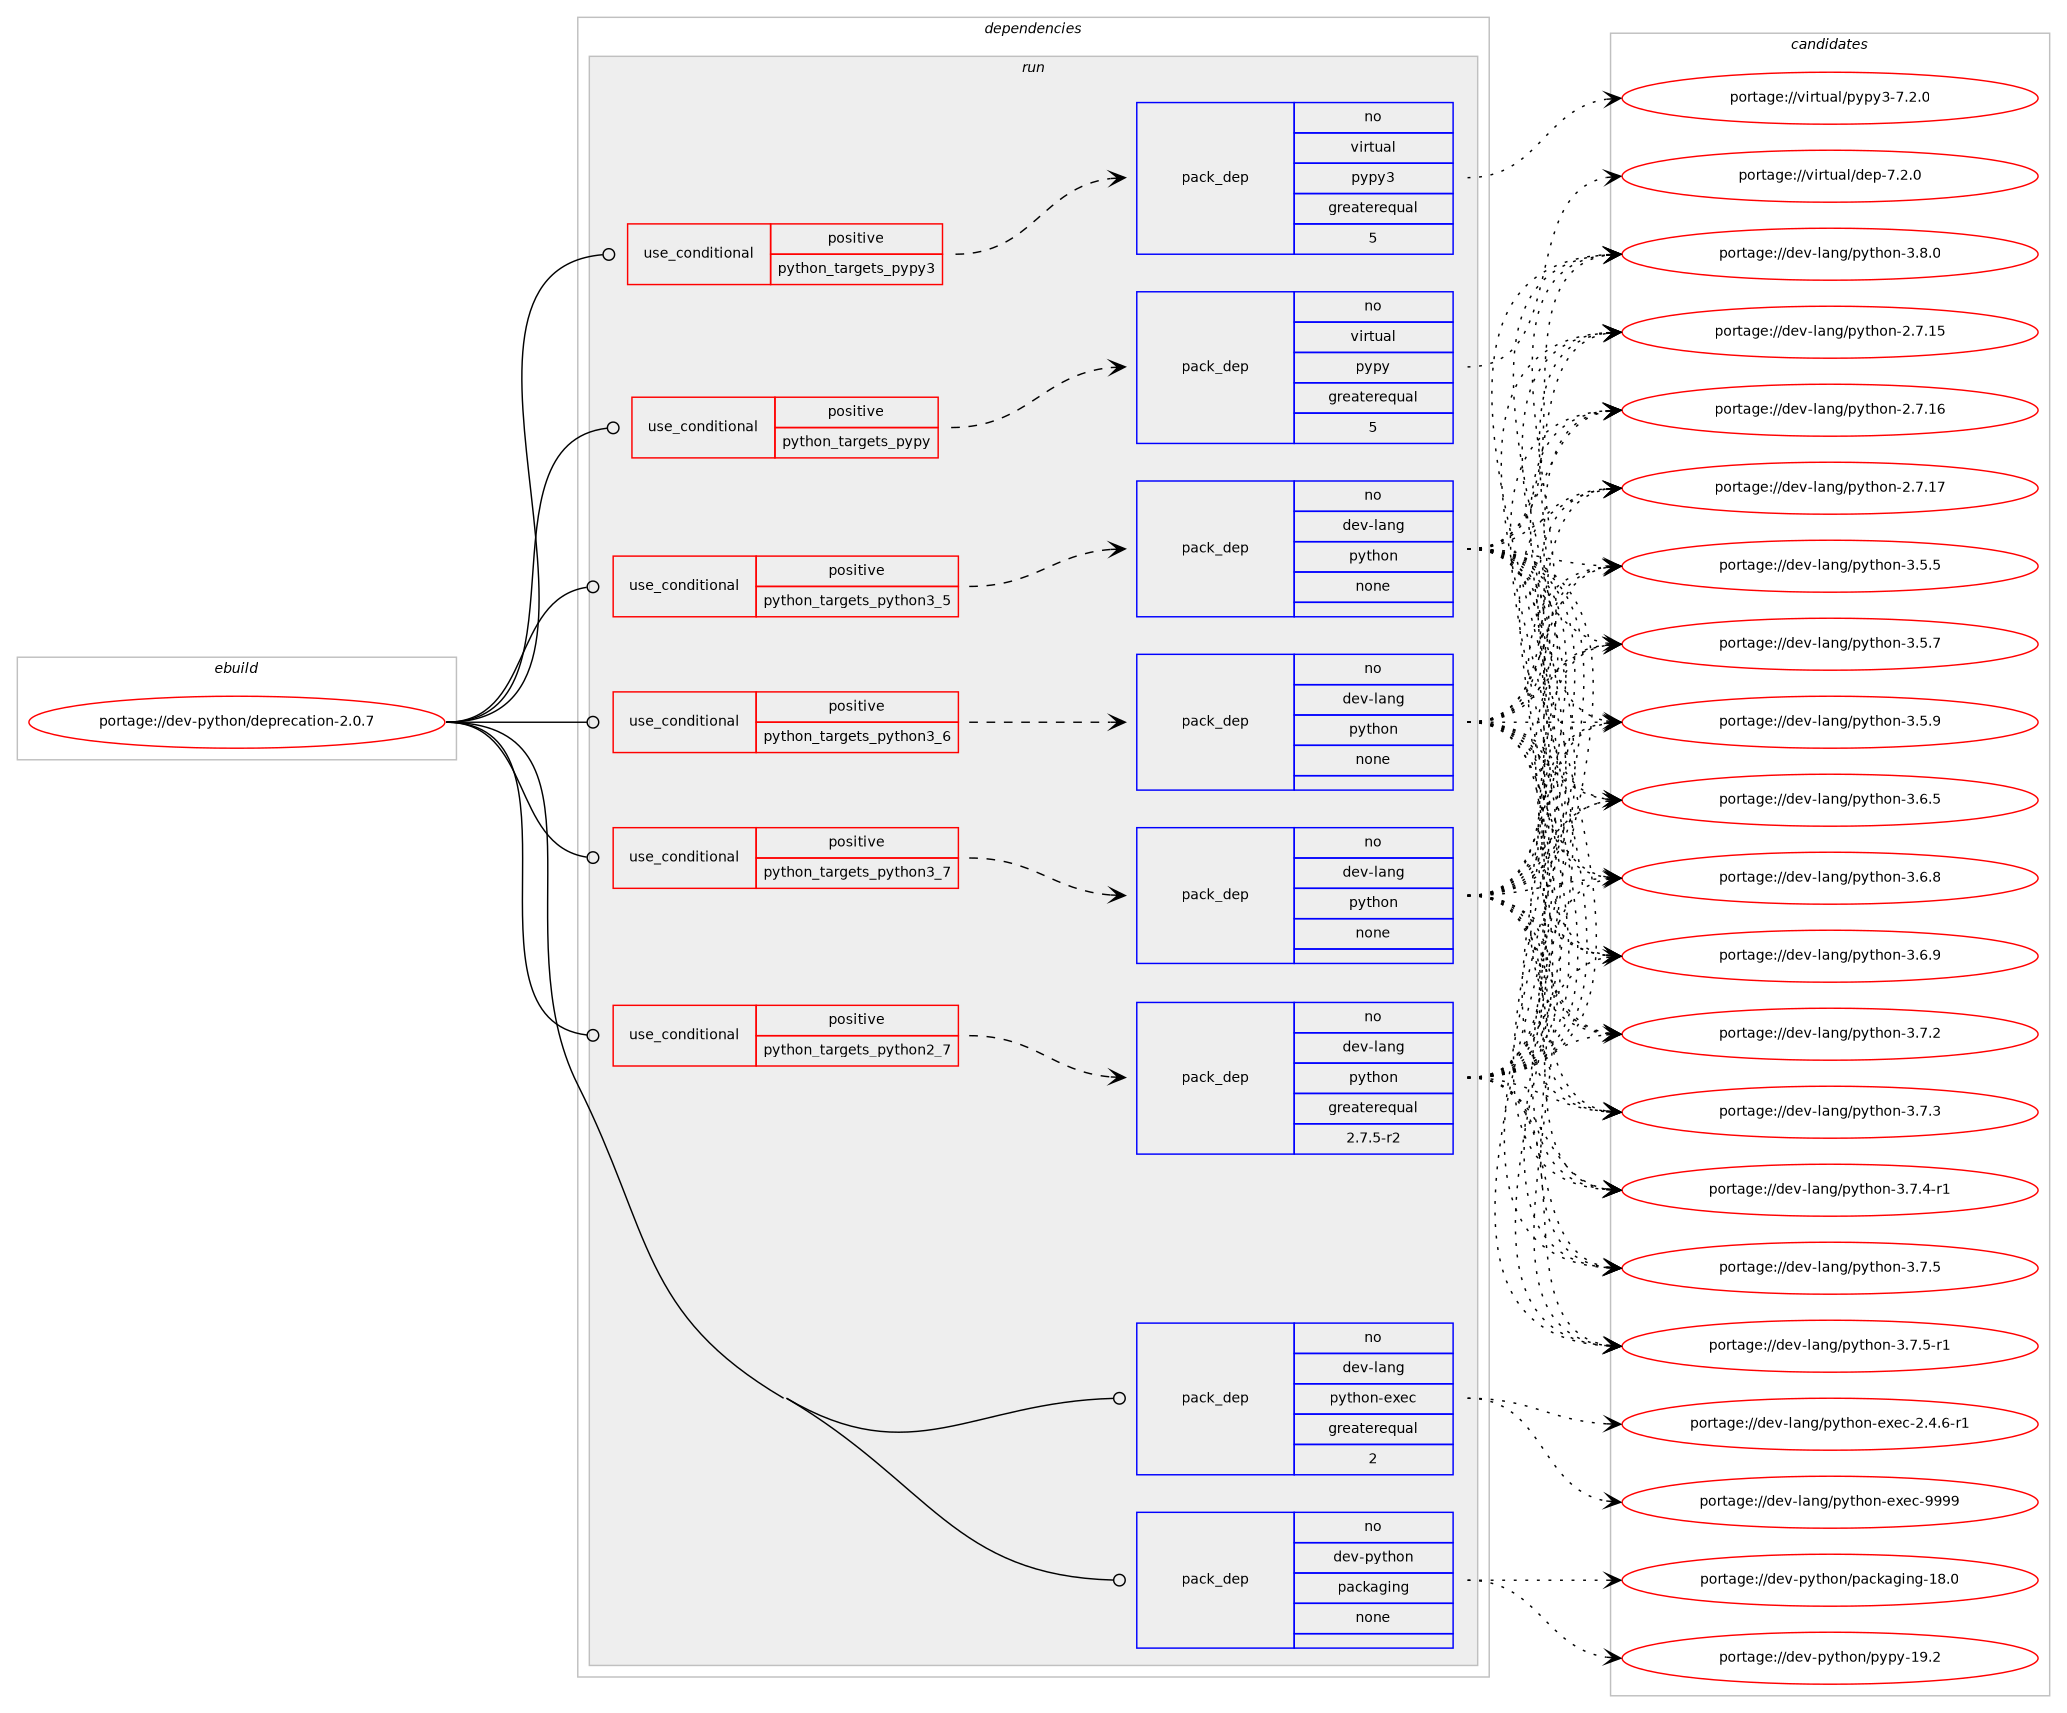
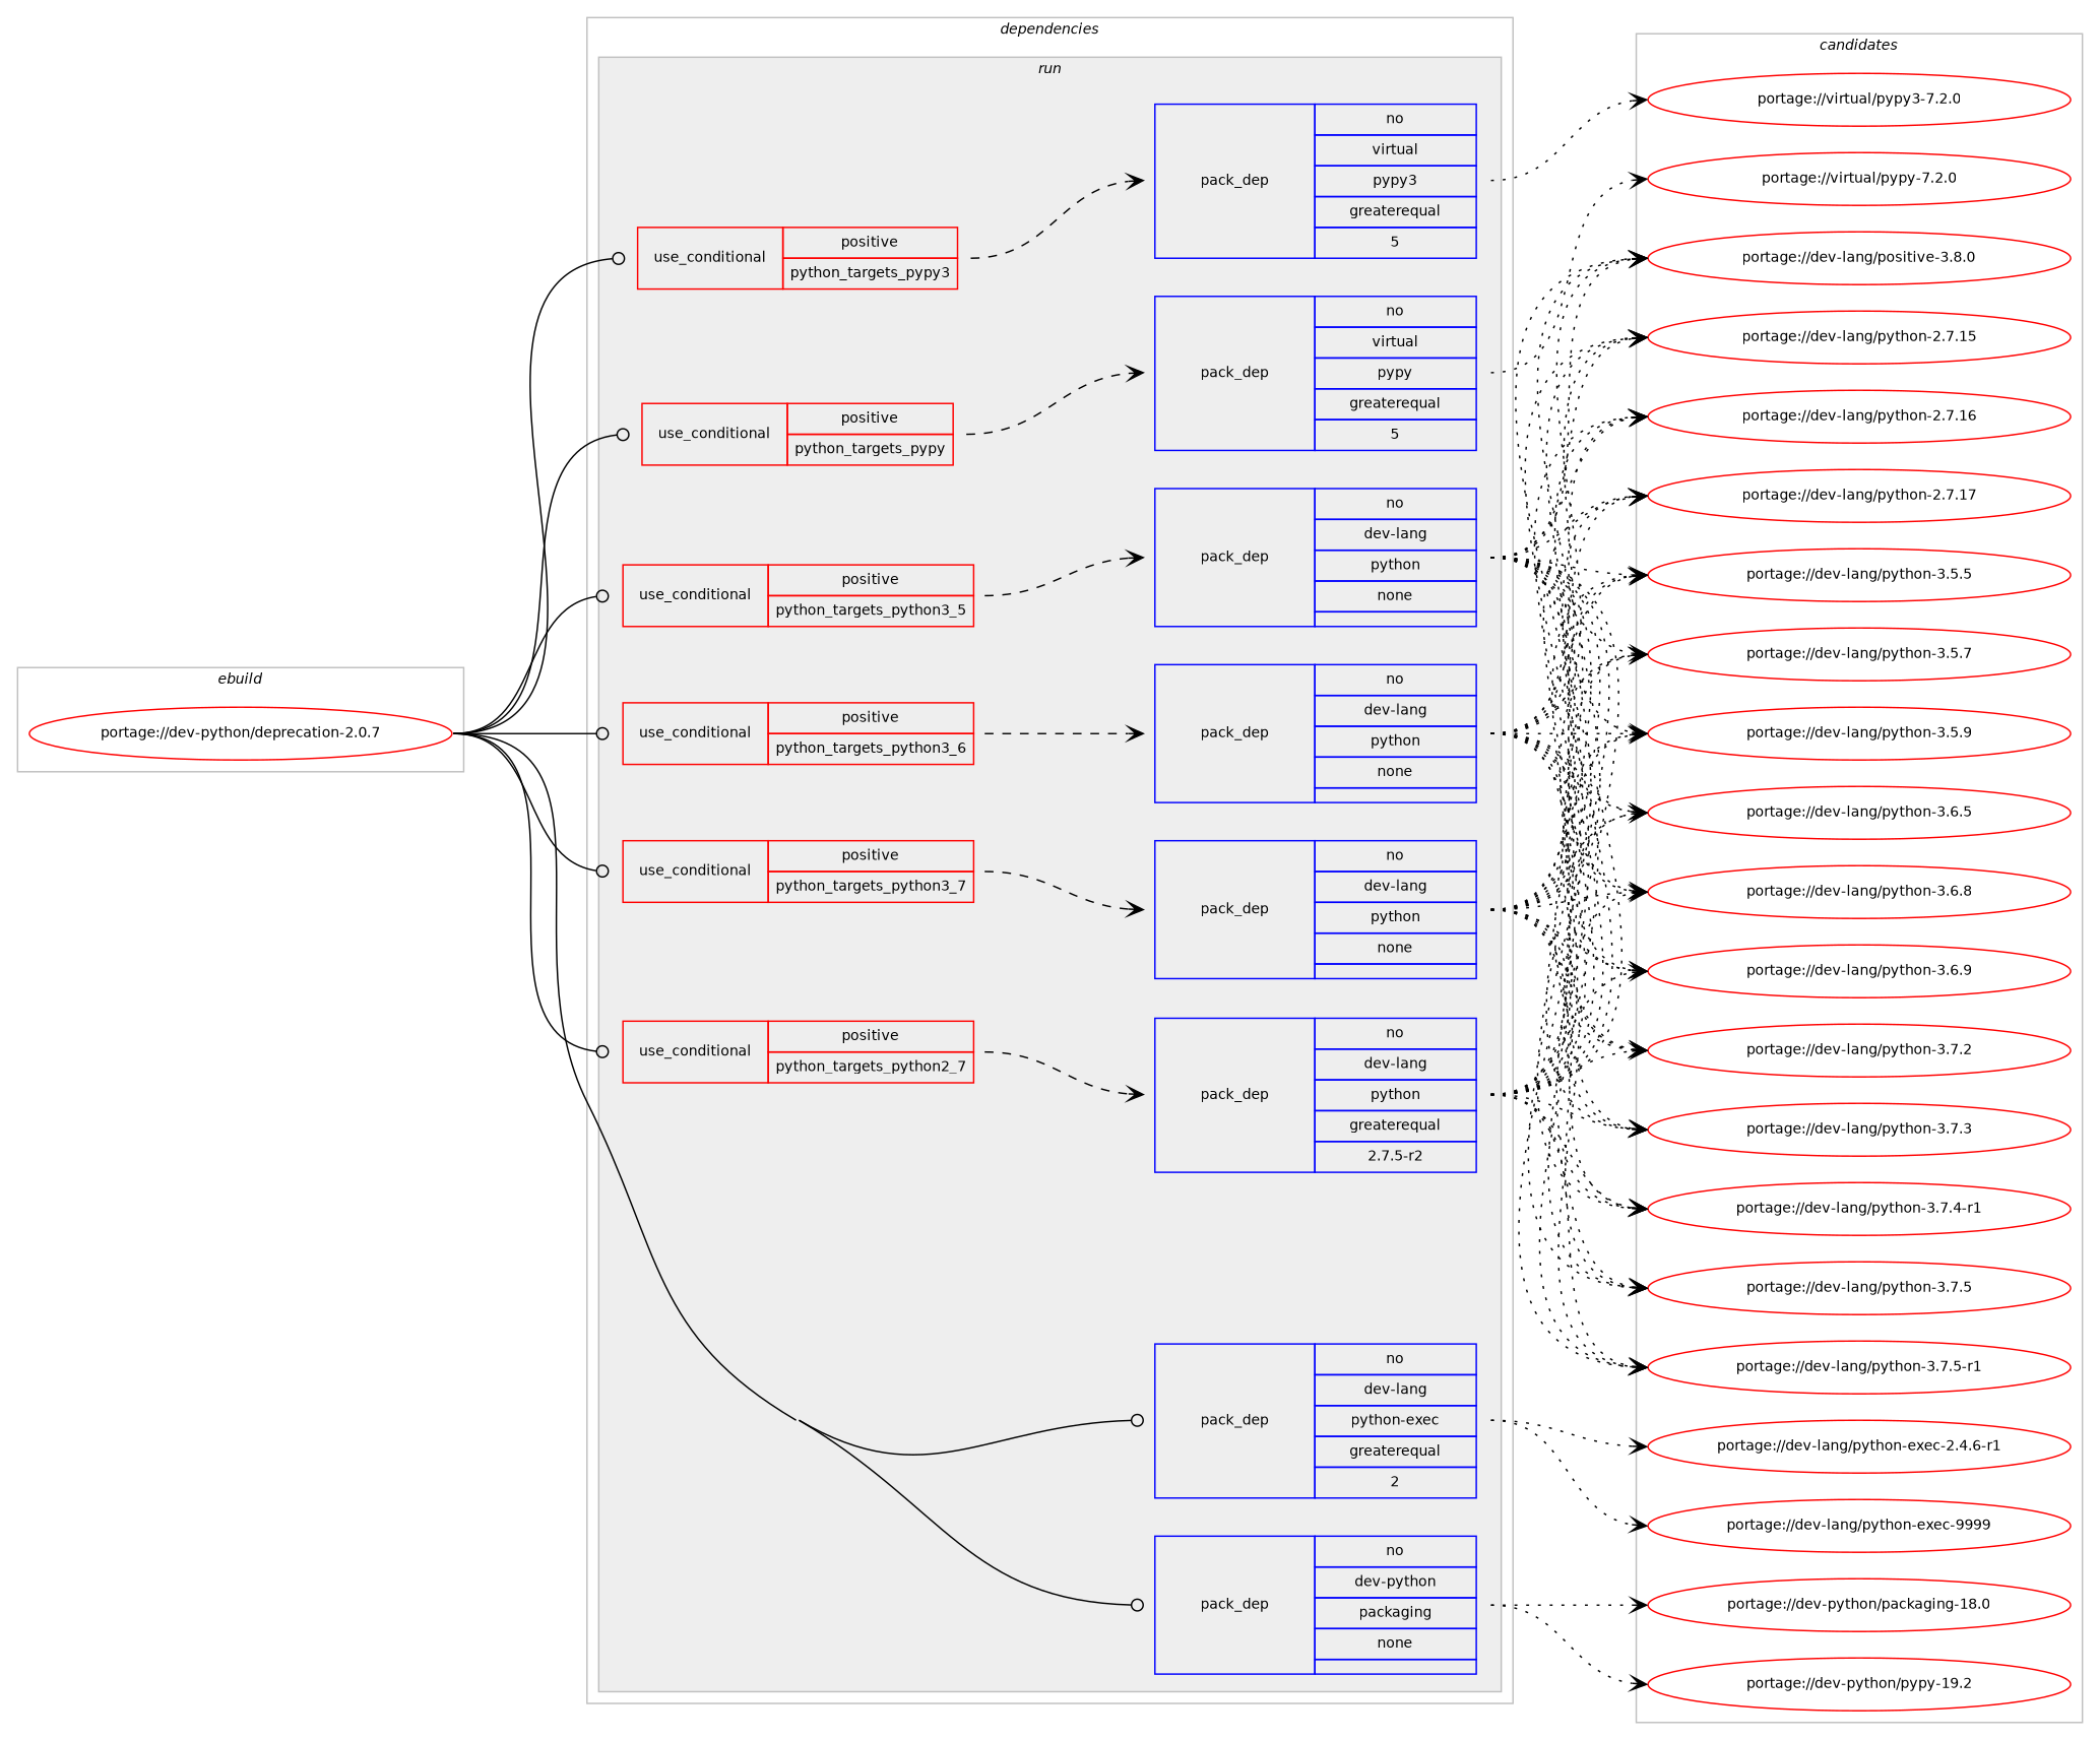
  digraph {
    compound=true
    concentrate=true
    fontname="DejaVu Sans"
    fontsize=10
    newrank=true
    rankdir=LR
    ranksep=1.5
    node [color=red fontname="DejaVu Sans" fontsize=10]
    edge [arrowhead=vee fontname="DejaVu Sans" headport=w style=dotted tailport=e weight=100]
    n1 [label="portage://dev-python/deprecation-2.0.7" width=4]
    n2 [color=blue label=<<TABLE BORDER="0" CELLBORDER="1" CELLSPACING="0" CELLPADDING="4" WIDTH="220"><TR><TD ROWSPAN="6" CELLPADDING="30">pack_dep</TD></TR><TR><TD WIDTH="110">no</TD></TR><TR><TD>virtual</TD></TR><TR><TD>pypy</TD></TR><TR><TD>greaterequal</TD></TR><TR><TD>5</TD></TR></TABLE>> shape=none]
    n3 [label=<<TABLE BORDER="0" CELLBORDER="1" CELLSPACING="0" CELLPADDING="4"><TR><TD ROWSPAN="3" CELLPADDING="10">use_conditional</TD></TR><TR><TD>positive</TD></TR><TR><TD>python_targets_pypy</TD></TR></TABLE>> shape=none]
    n4 [color=blue label=<<TABLE BORDER="0" CELLBORDER="1" CELLSPACING="0" CELLPADDING="4" WIDTH="220"><TR><TD ROWSPAN="6" CELLPADDING="30">pack_dep</TD></TR><TR><TD WIDTH="110">no</TD></TR><TR><TD>virtual</TD></TR><TR><TD>pypy3</TD></TR><TR><TD>greaterequal</TD></TR><TR><TD>5</TD></TR></TABLE>> shape=none]
    n5 [label=<<TABLE BORDER="0" CELLBORDER="1" CELLSPACING="0" CELLPADDING="4"><TR><TD ROWSPAN="3" CELLPADDING="10">use_conditional</TD></TR><TR><TD>positive</TD></TR><TR><TD>python_targets_pypy3</TD></TR></TABLE>> shape=none]
    n6 [color=blue label=<<TABLE BORDER="0" CELLBORDER="1" CELLSPACING="0" CELLPADDING="4" WIDTH="220"><TR><TD ROWSPAN="6" CELLPADDING="30">pack_dep</TD></TR><TR><TD WIDTH="110">no</TD></TR><TR><TD>dev-lang</TD></TR><TR><TD>python</TD></TR><TR><TD>greaterequal</TD></TR><TR><TD>2.7.5-r2</TD></TR></TABLE>> shape=none]
    n7 [label=<<TABLE BORDER="0" CELLBORDER="1" CELLSPACING="0" CELLPADDING="4"><TR><TD ROWSPAN="3" CELLPADDING="10">use_conditional</TD></TR><TR><TD>positive</TD></TR><TR><TD>python_targets_python2_7</TD></TR></TABLE>> shape=none]
    n8 [color=blue label=<<TABLE BORDER="0" CELLBORDER="1" CELLSPACING="0" CELLPADDING="4" WIDTH="220"><TR><TD ROWSPAN="6" CELLPADDING="30">pack_dep</TD></TR><TR><TD WIDTH="110">no</TD></TR><TR><TD>dev-lang</TD></TR><TR><TD>python</TD></TR><TR><TD>none</TD></TR><TR><TD></TD></TR></TABLE>> shape=none]
    n9 [label=<<TABLE BORDER="0" CELLBORDER="1" CELLSPACING="0" CELLPADDING="4"><TR><TD ROWSPAN="3" CELLPADDING="10">use_conditional</TD></TR><TR><TD>positive</TD></TR><TR><TD>python_targets_python3_5</TD></TR></TABLE>> shape=none]
    n10 [color=blue label=<<TABLE BORDER="0" CELLBORDER="1" CELLSPACING="0" CELLPADDING="4" WIDTH="220"><TR><TD ROWSPAN="6" CELLPADDING="30">pack_dep</TD></TR><TR><TD WIDTH="110">no</TD></TR><TR><TD>dev-lang</TD></TR><TR><TD>python</TD></TR><TR><TD>none</TD></TR><TR><TD></TD></TR></TABLE>> shape=none]
    n11 [label=<<TABLE BORDER="0" CELLBORDER="1" CELLSPACING="0" CELLPADDING="4"><TR><TD ROWSPAN="3" CELLPADDING="10">use_conditional</TD></TR><TR><TD>positive</TD></TR><TR><TD>python_targets_python3_6</TD></TR></TABLE>> shape=none]
    n12 [color=blue label=<<TABLE BORDER="0" CELLBORDER="1" CELLSPACING="0" CELLPADDING="4" WIDTH="220"><TR><TD ROWSPAN="6" CELLPADDING="30">pack_dep</TD></TR><TR><TD WIDTH="110">no</TD></TR><TR><TD>dev-lang</TD></TR><TR><TD>python</TD></TR><TR><TD>none</TD></TR><TR><TD></TD></TR></TABLE>> shape=none]
    n13 [label=<<TABLE BORDER="0" CELLBORDER="1" CELLSPACING="0" CELLPADDING="4"><TR><TD ROWSPAN="3" CELLPADDING="10">use_conditional</TD></TR><TR><TD>positive</TD></TR><TR><TD>python_targets_python3_7</TD></TR></TABLE>> shape=none]
    n14 [color=blue label=<<TABLE BORDER="0" CELLBORDER="1" CELLSPACING="0" CELLPADDING="4" WIDTH="220"><TR><TD ROWSPAN="6" CELLPADDING="30">pack_dep</TD></TR><TR><TD WIDTH="110">no</TD></TR><TR><TD>dev-lang</TD></TR><TR><TD>python-exec</TD></TR><TR><TD>greaterequal</TD></TR><TR><TD>2</TD></TR></TABLE>> shape=none]
    n15 [color=blue label=<<TABLE BORDER="0" CELLBORDER="1" CELLSPACING="0" CELLPADDING="4" WIDTH="220"><TR><TD ROWSPAN="6" CELLPADDING="30">pack_dep</TD></TR><TR><TD WIDTH="110">no</TD></TR><TR><TD>dev-python</TD></TR><TR><TD>packaging</TD></TR><TR><TD>none</TD></TR><TR><TD></TD></TR></TABLE>> shape=none]
-   n16 [label="portage://virtual/dep-7.2.0" width=4]
+   n16 [label="portage://virtual/pypy-7.2.0" width=4]
    n17 [label="portage://virtual/pypy3-7.2.0" width=4]
    n18 [label="portage://dev-lang/python-2.7.15" width=4]
    n19 [label="portage://dev-lang/python-2.7.16" width=4]
    n20 [label="portage://dev-lang/python-2.7.17" width=4]
    n21 [label="portage://dev-lang/python-3.5.5" width=4]
    n22 [label="portage://dev-lang/python-3.5.7" width=4]
    n23 [label="portage://dev-lang/python-3.5.9" width=4]
    n24 [label="portage://dev-lang/python-3.6.5" width=4]
    n25 [label="portage://dev-lang/python-3.6.8" width=4]
    n26 [label="portage://dev-lang/python-3.6.9" width=4]
    n27 [label="portage://dev-lang/python-3.7.2" width=4]
    n28 [label="portage://dev-lang/python-3.7.3" width=4]
    n29 [label="portage://dev-lang/python-3.7.4-r1" width=4]
    n30 [label="portage://dev-lang/python-3.7.5" width=4]
    n31 [label="portage://dev-lang/python-3.7.5-r1" width=4]
-   n32 [label="portage://dev-lang/python-3.8.0" width=4]
+   n32 [label="portage://dev-lang/positive-3.8.0" width=4]
    n33 [label="portage://dev-lang/python-exec-2.4.6-r1" width=4]
    n34 [label="portage://dev-lang/python-exec-9999" width=4]
    n35 [label="portage://dev-python/packaging-18.0" width=4]
    n36 [label="portage://dev-python/pypy-19.2" width=4]
    subgraph cluster_1 {
      color=gray
      label=<<i>ebuild</i>>
      rank=same
      n1
    }
    subgraph cluster_2 {
      color=gray
      label=<<i>dependencies</i>>
      subgraph cluster_3 {
        color=gray
        fillcolor="#eeeeee"
        label=<<i>compile</i>>
        style=filled
      }
      subgraph cluster_4 {
        color=gray
        fillcolor="#eeeeee"
        label=<<i>compile and run</i>>
        style=filled
      }
      subgraph cluster_5 {
        color=gray
        fillcolor="#eeeeee"
        label=<<i>run</i>>
        style=filled
        subgraph sub_6 {
          color=gray
          fillcolor="#eeeeee"
          label=<<i>run</i>>
          style=filled
          n3
          subgraph sub_7 {
            color=gray
            fillcolor="#eeeeee"
            label=<<i>run</i>>
            style=filled
            n2
          }
        }
        subgraph sub_8 {
          color=gray
          fillcolor="#eeeeee"
          label=<<i>run</i>>
          style=filled
          n5
          subgraph sub_9 {
            color=gray
            fillcolor="#eeeeee"
            label=<<i>run</i>>
            style=filled
            n4
          }
        }
        subgraph sub_10 {
          color=gray
          fillcolor="#eeeeee"
          label=<<i>run</i>>
          style=filled
          n7
          subgraph sub_11 {
            color=gray
            fillcolor="#eeeeee"
            label=<<i>run</i>>
            style=filled
            n6
          }
        }
        subgraph sub_12 {
          color=gray
          fillcolor="#eeeeee"
          label=<<i>run</i>>
          style=filled
          n9
          subgraph sub_13 {
            color=gray
            fillcolor="#eeeeee"
            label=<<i>run</i>>
            style=filled
            n8
          }
        }
        subgraph sub_14 {
          color=gray
          fillcolor="#eeeeee"
          label=<<i>run</i>>
          style=filled
          n11
          subgraph sub_15 {
            color=gray
            fillcolor="#eeeeee"
            label=<<i>run</i>>
            style=filled
            n10
          }
        }
        subgraph sub_16 {
          color=gray
          fillcolor="#eeeeee"
          label=<<i>run</i>>
          style=filled
          n13
          subgraph sub_17 {
            color=gray
            fillcolor="#eeeeee"
            label=<<i>run</i>>
            style=filled
            n12
          }
        }
        subgraph sub_18 {
          color=gray
          fillcolor="#eeeeee"
          label=<<i>run</i>>
          style=filled
          n14
        }
        subgraph sub_19 {
          color=gray
          fillcolor="#eeeeee"
          label=<<i>run</i>>
          style=filled
          n15
        }
      }
    }
    subgraph cluster_20 {
      color=gray
      label=<<i>candidates</i>>
      rank=same
      subgraph sub_21 {
        color=black
        label=<<i>candidates</i>>
        nodesep=1
        rank=same
        n16
      }
      subgraph sub_22 {
        color=black
        label=<<i>candidates</i>>
        nodesep=1
        rank=same
        n17
      }
      subgraph sub_23 {
        color=black
        label=<<i>candidates</i>>
        nodesep=1
        rank=same
        n18
        n19
        n20
        n21
        n22
        n23
        n24
        n25
        n26
        n27
        n28
        n29
        n30
        n31
        n32
      }
      subgraph sub_24 {
        color=black
        label=<<i>candidates</i>>
        nodesep=1
        rank=same
        n18
        n19
        n20
        n21
        n22
        n23
        n24
        n25
        n26
        n27
        n28
        n29
        n30
        n31
        n32
      }
      subgraph sub_25 {
        color=black
        label=<<i>candidates</i>>
        nodesep=1
        rank=same
        n18
        n19
        n20
        n21
        n22
        n23
        n24
        n25
        n26
        n27
        n28
        n29
        n30
        n31
        n32
      }
      subgraph sub_26 {
        color=black
        label=<<i>candidates</i>>
        nodesep=1
        rank=same
        n18
        n19
        n20
        n21
        n22
        n23
        n24
        n25
        n26
        n27
        n28
        n29
        n30
        n31
        n32
      }
      subgraph sub_27 {
        color=black
        label=<<i>candidates</i>>
        nodesep=1
        rank=same
        n33
        n34
      }
      subgraph sub_28 {
        color=black
        label=<<i>candidates</i>>
        nodesep=1
        rank=same
        n35
        n36
      }
    }
    n1 -> n3 [arrowhead=odot style=solid weight=20]
    n1 -> n5 [arrowhead=odot style=solid weight=20]
    n1 -> n7 [arrowhead=odot style=solid weight=20]
    n1 -> n9 [arrowhead=odot style=solid weight=20]
    n1 -> n11 [arrowhead=odot style=solid weight=20]
    n1 -> n13 [arrowhead=odot style=solid weight=20]
    n1 -> n14 [arrowhead=odot style=solid weight=20]
    n1 -> n15 [arrowhead=odot style=solid weight=20]
    n2 -> n16
    n3 -> n2 [style=dashed weight=20]
    n4 -> n17
    n5 -> n4 [style=dashed weight=20]
    n6 -> n18
    n6 -> n19
    n6 -> n20
    n6 -> n21
    n6 -> n22
    n6 -> n23
    n6 -> n24
    n6 -> n25
    n6 -> n26
    n6 -> n27
    n6 -> n28
    n6 -> n29
    n6 -> n30
    n6 -> n31
    n6 -> n32
    n7 -> n6 [style=dashed weight=20]
    n8 -> n18
    n8 -> n19
    n8 -> n20
    n8 -> n21
    n8 -> n22
    n8 -> n23
    n8 -> n24
    n8 -> n25
    n8 -> n26
    n8 -> n27
    n8 -> n28
    n8 -> n29
    n8 -> n30
    n8 -> n31
    n8 -> n32
    n9 -> n8 [style=dashed weight=20]
    n10 -> n18
    n10 -> n19
    n10 -> n20
    n10 -> n21
    n10 -> n22
    n10 -> n23
    n10 -> n24
    n10 -> n25
    n10 -> n26
    n10 -> n27
    n10 -> n28
    n10 -> n29
    n10 -> n30
    n10 -> n31
    n10 -> n32
    n11 -> n10 [style=dashed weight=20]
    n12 -> n18
    n12 -> n19
    n12 -> n20
    n12 -> n21
    n12 -> n22
    n12 -> n23
    n12 -> n24
    n12 -> n25
    n12 -> n26
    n12 -> n27
    n12 -> n28
    n12 -> n29
    n12 -> n30
    n12 -> n31
    n12 -> n32
    n13 -> n12 [style=dashed weight=20]
    n14 -> n33
    n14 -> n34
    n15 -> n35
    n15 -> n36
  }
